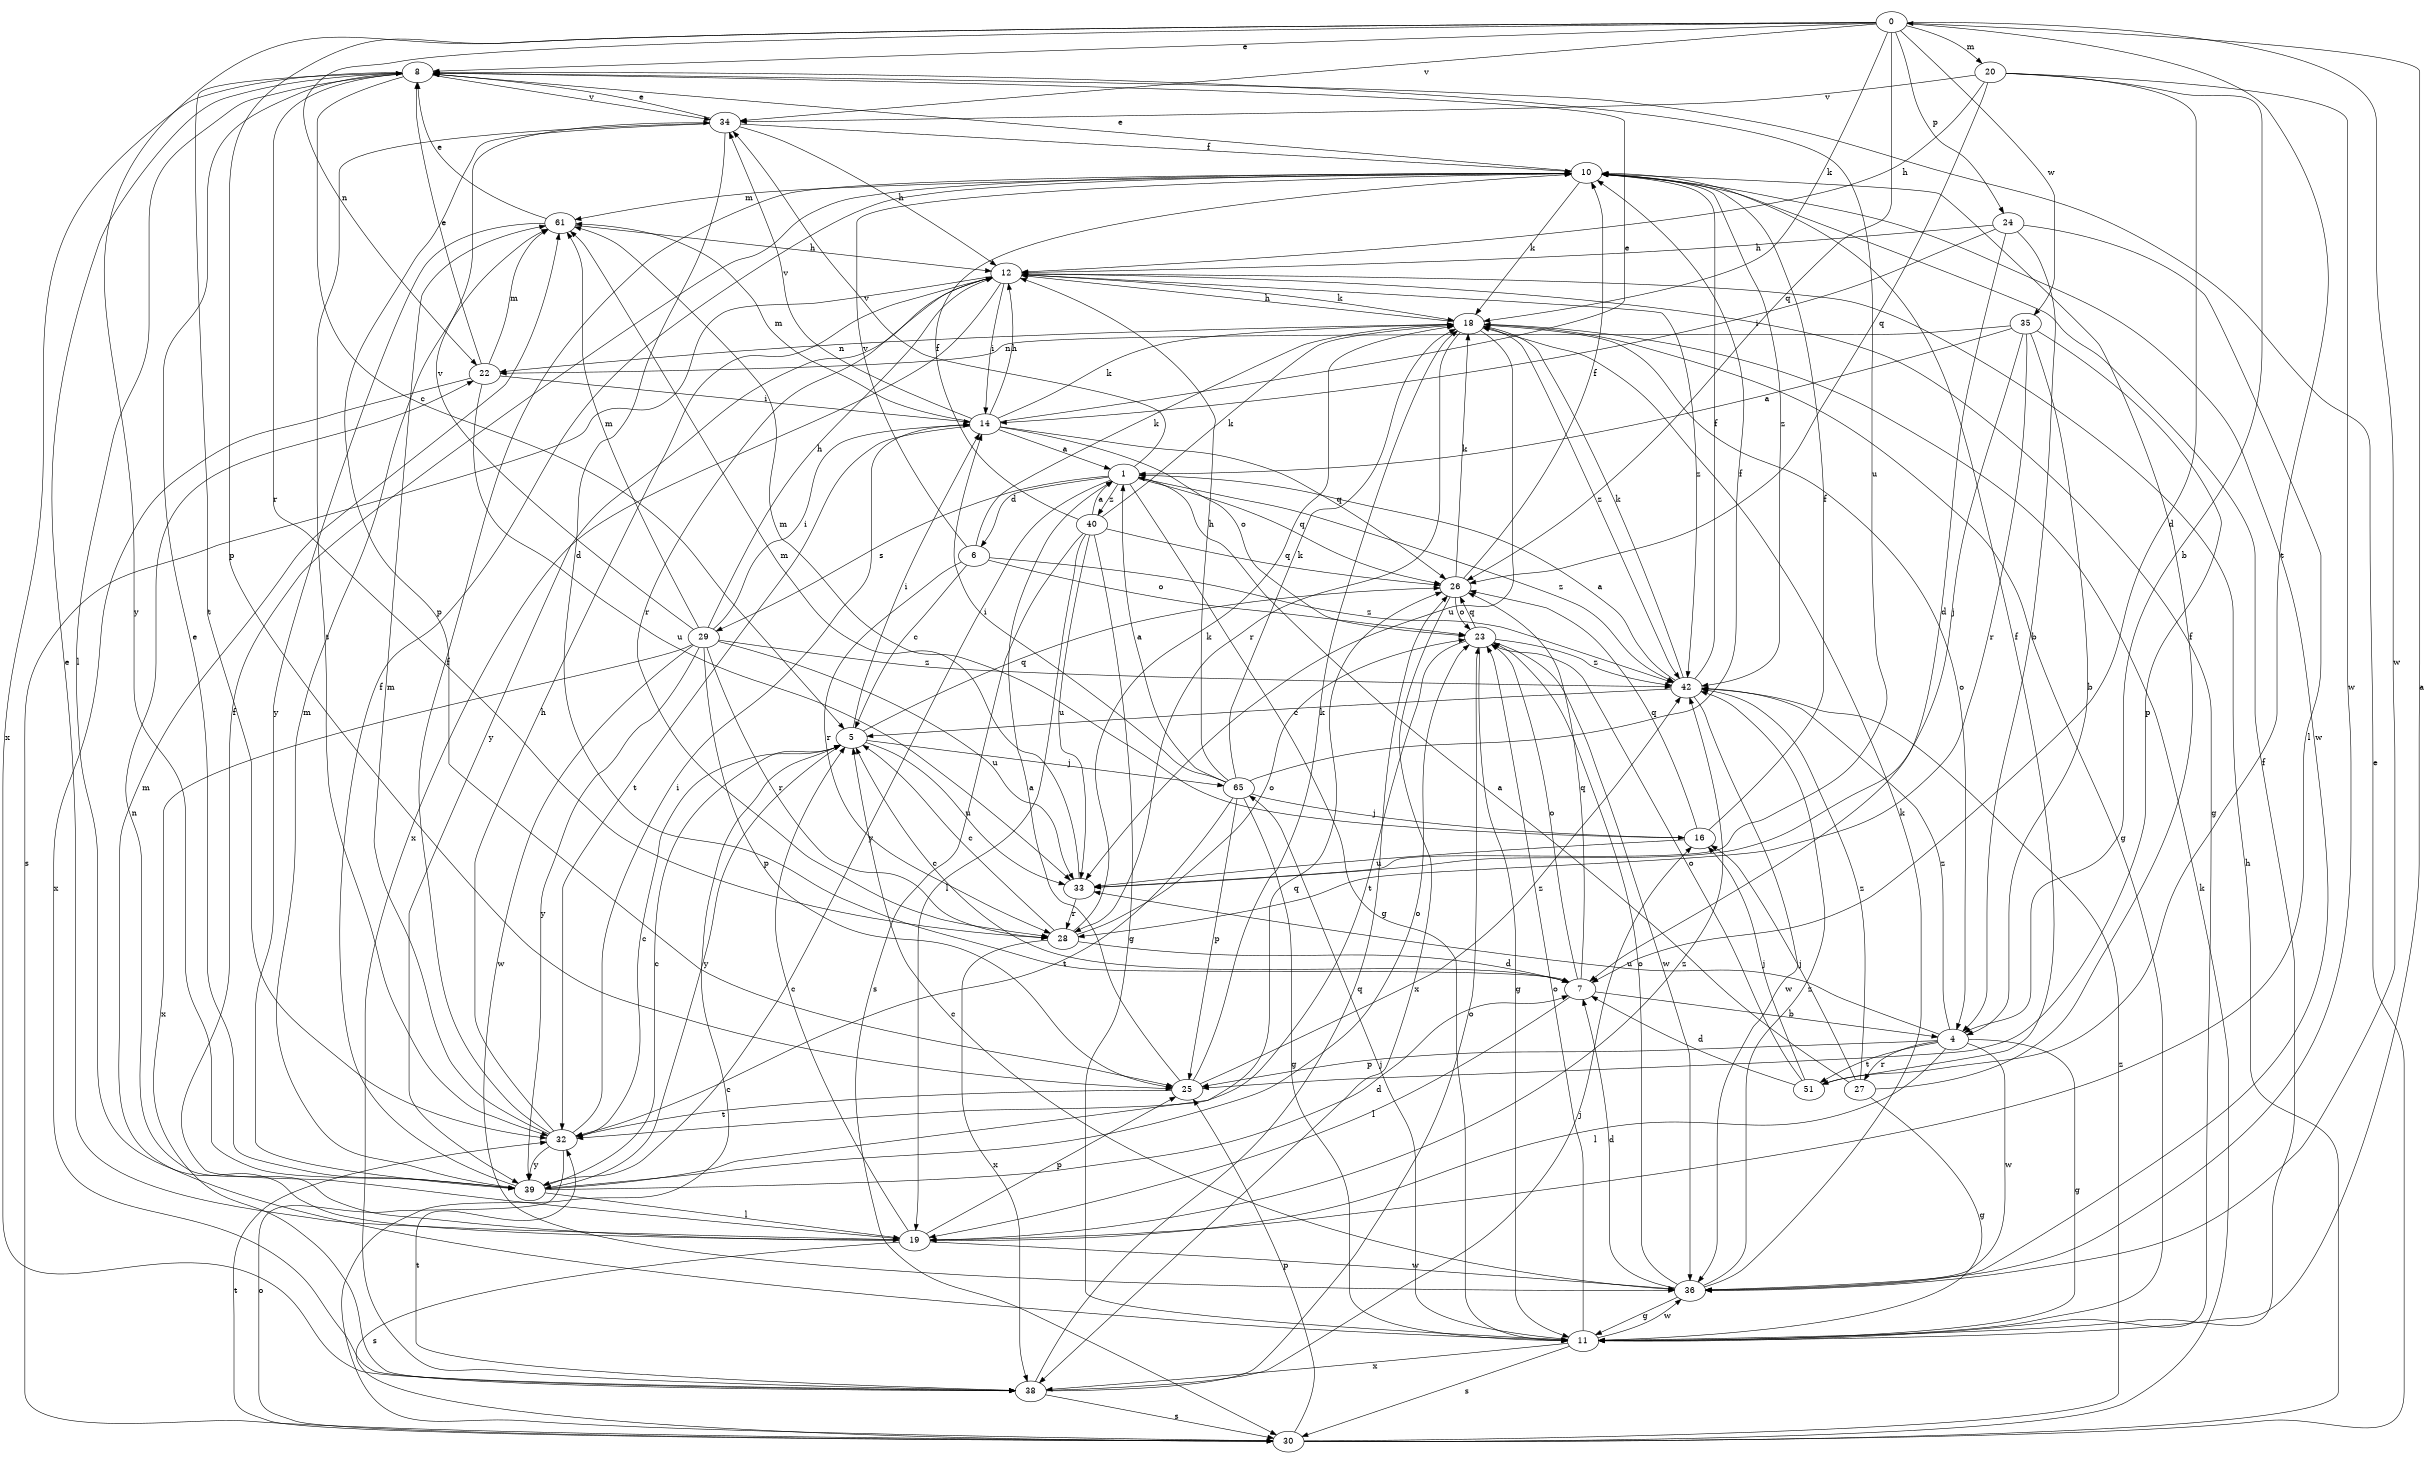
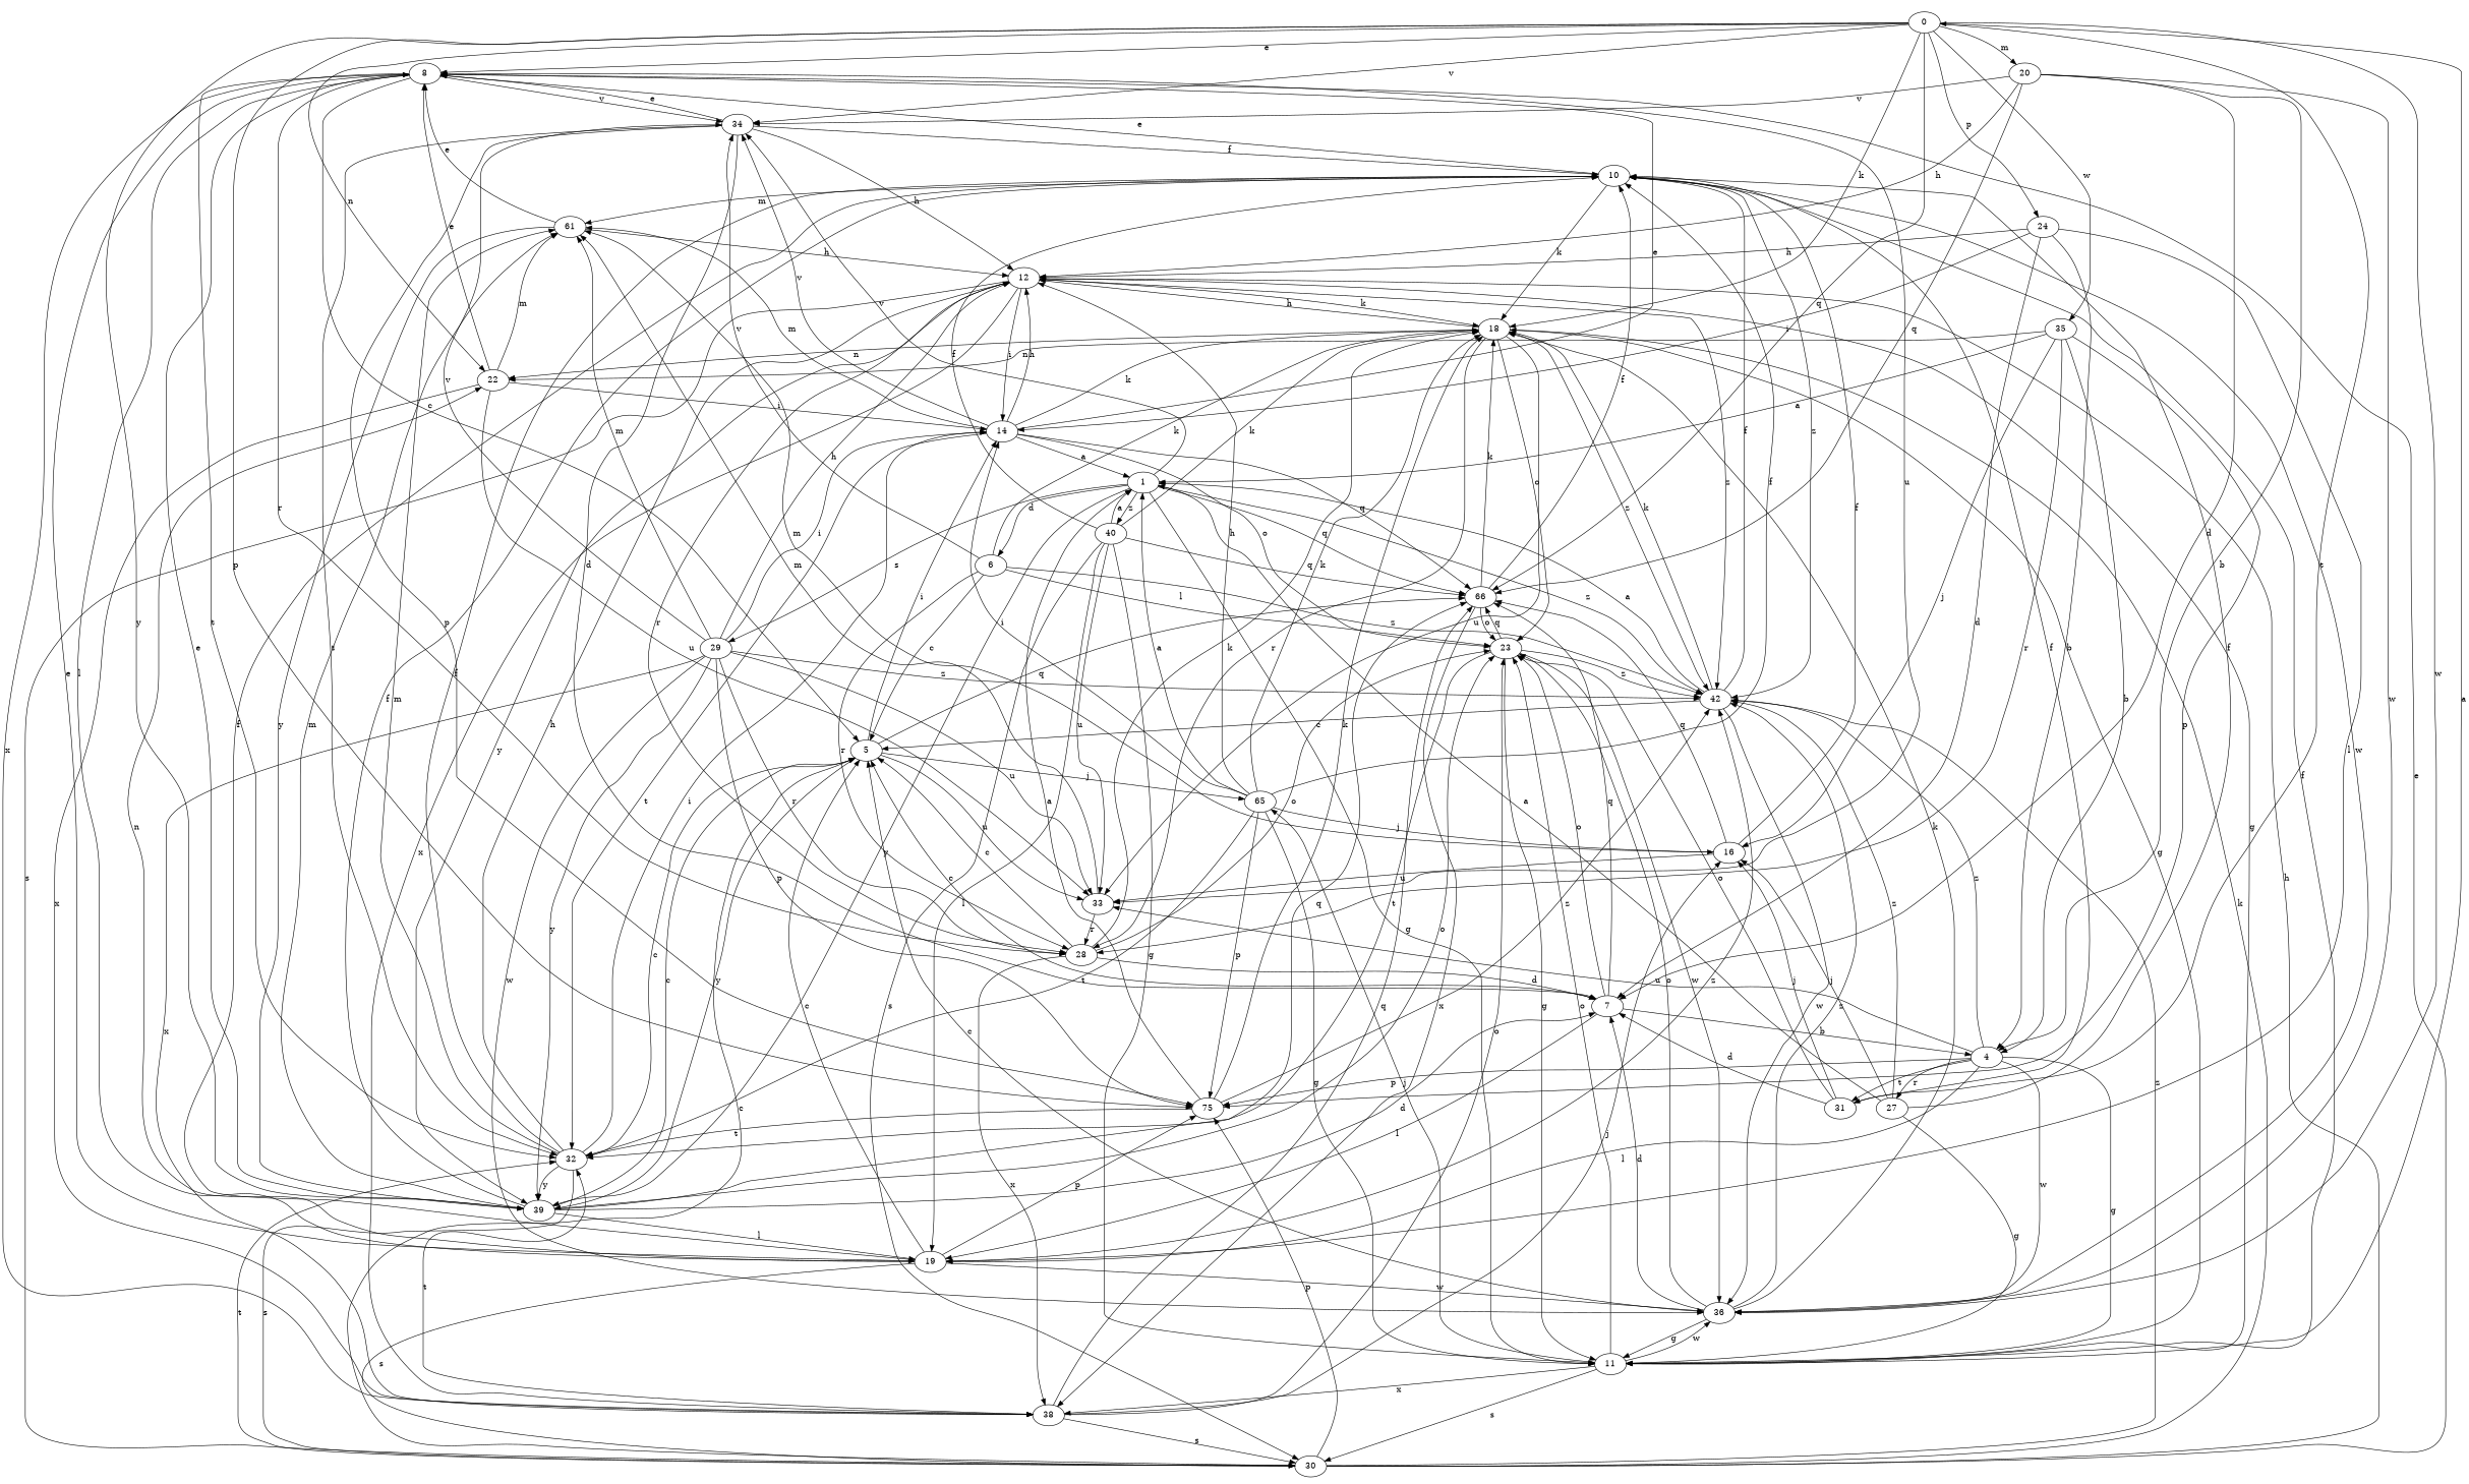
  strict digraph {
    0
    8
    18
    20
    22
    24
-   25
-   26
-   31 [label=51]
+   25 [label=75]
+   26 [label=66]
+   31
    34
    35
    36
    39
    19
    33
    5
    28
    32
    38
    11
    42
    23
    12
    4
    7
    14
    n27 [label=61]
    1
    10
    16
    6
    29
    40
    n34 [label=65]
    30
    27
    0 -> 8 [label=e]
    0 -> 18 [label=k]
    0 -> 20 [label=m]
    0 -> 22 [label=n]
    0 -> 24 [label=p]
    0 -> 25 [label=p]
    0 -> 26 [label=q]
    0 -> 31 [label=t]
    0 -> 34 [label=v]
    0 -> 35 [label=w]
    0 -> 36 [label=w]
    0 -> 39 [label=y]
    8 -> 34 [label=v]
    8 -> 19 [label=l]
    8 -> 33 [label=u]
    8 -> 5 [label=c]
    8 -> 28 [label=r]
    8 -> 32 [label=t]
    8 -> 38 [label=x]
    18 -> 22 [label=n]
    18 -> 33 [label=u]
    18 -> 28 [label=r]
    18 -> 11 [label=g]
    18 -> 42 [label=z]
-   18 -> 4 [label=o]
+   18 -> 23 [label=o]
    18 -> 12 [label=h]
    20 -> 26 [label=q]
    20 -> 34 [label=v]
    20 -> 36 [label=w]
    20 -> 12 [label=h]
    20 -> 4 [label=b]
    20 -> 7 [label=d]
    22 -> 8 [label=e]
    22 -> 33 [label=u]
    22 -> 38 [label=x]
    22 -> 14 [label=i]
    22 -> n27 [label=m]
    24 -> 19 [label=l]
    24 -> 12 [label=h]
    24 -> 4 [label=b]
    24 -> 7 [label=d]
    24 -> 14 [label=i]
    25 -> 18 [label=k]
    25 -> 32 [label=t]
    25 -> 42 [label=z]
    25 -> 1 [label=a]
    26 -> 18 [label=k]
    26 -> 38 [label=x]
    26 -> 23 [label=o]
    26 -> 10 [label=f]
    31 -> 23 [label=o]
    31 -> 7 [label=d]
    31 -> 10 [label=f]
    31 -> 16 [label=j]
    34 -> 8 [label=e]
    34 -> 25 [label=p]
    34 -> 32 [label=t]
    34 -> 12 [label=h]
    34 -> 7 [label=d]
    34 -> 10 [label=f]
    35 -> 22 [label=n]
    35 -> 25 [label=p]
    35 -> 28 [label=r]
    35 -> 4 [label=b]
    35 -> 1 [label=a]
-   35 -> 33 [label=j]
+   35 -> 16 [label=j]
    36 -> 18 [label=k]
    36 -> 5 [label=c]
    36 -> 11 [label=g]
    36 -> 42 [label=z]
    36 -> 23 [label=o]
    36 -> 7 [label=d]
    39 -> 8 [label=e]
    39 -> 26 [label=q]
    39 -> 19 [label=l]
    39 -> 5 [label=c]
    39 -> 23 [label=o]
    39 -> 7 [label=d]
    39 -> n27 [label=m]
    39 -> 10 [label=f]
    19 -> 8 [label=e]
    19 -> 22 [label=n]
    19 -> 25 [label=p]
    19 -> 36 [label=w]
    19 -> 5 [label=c]
    19 -> 42 [label=z]
    19 -> 10 [label=f]
    19 -> 30 [label=s]
    33 -> 28 [label=r]
    33 -> n27 [label=m]
    5 -> 26 [label=q]
    5 -> 39 [label=y]
    5 -> 33 [label=u]
    5 -> 14 [label=i]
    5 -> n34 [label=j]
    28 -> 18 [label=k]
    28 -> 5 [label=c]
    28 -> 38 [label=x]
    28 -> 23 [label=o]
    28 -> 7 [label=d]
    32 -> 39 [label=y]
    32 -> 5 [label=c]
    32 -> 12 [label=h]
    32 -> 14 [label=i]
    32 -> n27 [label=m]
    32 -> 10 [label=f]
-   32 -> 30 [label=o]
+   32 -> 30 [label=s]
    38 -> 26 [label=q]
    38 -> 32 [label=t]
    38 -> 23 [label=o]
    38 -> 16 [label=j]
    38 -> 30 [label=s]
    11 -> 0 [label=a]
    11 -> 36 [label=w]
    11 -> 38 [label=x]
    11 -> 23 [label=o]
-   11 -> n27 [label=m]
    11 -> 10 [label=f]
    11 -> n34 [label=j]
    11 -> 30 [label=s]
    42 -> 18 [label=k]
    42 -> 36 [label=w]
    42 -> 5 [label=c]
    42 -> 1 [label=a]
    42 -> 10 [label=f]
    23 -> 26 [label=q]
    23 -> 36 [label=w]
    23 -> 32 [label=t]
    23 -> 11 [label=g]
    23 -> 42 [label=z]
    12 -> 18 [label=k]
    12 -> 39 [label=y]
    12 -> 28 [label=r]
    12 -> 38 [label=x]
    12 -> 11 [label=g]
    12 -> 42 [label=z]
    12 -> 14 [label=i]
    12 -> 30 [label=s]
    4 -> 25 [label=p]
    4 -> 31 [label=t]
    4 -> 36 [label=w]
    4 -> 19 [label=l]
    4 -> 33 [label=u]
    4 -> 11 [label=g]
    4 -> 42 [label=z]
    4 -> 27 [label=r]
    7 -> 26 [label=q]
    7 -> 19 [label=l]
    7 -> 5 [label=c]
    7 -> 23 [label=o]
    7 -> 4 [label=b]
    14 -> 8 [label=e]
    14 -> 18 [label=k]
    14 -> 26 [label=q]
    14 -> 34 [label=v]
    14 -> 32 [label=t]
    14 -> 23 [label=o]
    14 -> 12 [label=h]
    14 -> n27 [label=m]
    14 -> 1 [label=a]
    n27 -> 8 [label=e]
    n27 -> 39 [label=y]
    n27 -> 12 [label=h]
    1 -> 26 [label=q]
    1 -> 34 [label=v]
    1 -> 39 [label=y]
    1 -> 11 [label=g]
    1 -> 42 [label=z]
    1 -> 6 [label=d]
    1 -> 29 [label=s]
    1 -> 40 [label=z]
    10 -> 8 [label=e]
    10 -> 18 [label=k]
    10 -> 36 [label=w]
    10 -> 42 [label=z]
    10 -> n27 [label=m]
    16 -> 26 [label=q]
    16 -> 33 [label=u]
    16 -> n27 [label=m]
    16 -> 10 [label=f]
    6 -> 18 [label=k]
-   6 -> 10 [label=v]
+   6 -> 34 [label=v]
    6 -> 5 [label=c]
    6 -> 28 [label=r]
    6 -> 42 [label=z]
-   6 -> 23 [label=o]
+   6 -> 23 [label=l]
    29 -> 25 [label=p]
    29 -> 34 [label=v]
    29 -> 36 [label=w]
    29 -> 39 [label=y]
    29 -> 33 [label=u]
    29 -> 28 [label=r]
    29 -> 38 [label=x]
    29 -> 42 [label=z]
    29 -> 12 [label=h]
    29 -> 14 [label=i]
    29 -> n27 [label=m]
    40 -> 18 [label=k]
    40 -> 26 [label=q]
    40 -> 19 [label=l]
    40 -> 33 [label=u]
    40 -> 11 [label=g]
    40 -> 1 [label=a]
    40 -> 10 [label=f]
    40 -> 30 [label=s]
    n34 -> 18 [label=k]
    n34 -> 25 [label=p]
    n34 -> 32 [label=t]
    n34 -> 11 [label=g]
    n34 -> 12 [label=h]
    n34 -> 14 [label=i]
    n34 -> 1 [label=a]
    n34 -> 10 [label=f]
    n34 -> 16 [label=j]
    30 -> 8 [label=e]
    30 -> 18 [label=k]
    30 -> 25 [label=p]
    30 -> 5 [label=c]
    30 -> 32 [label=t]
    30 -> 42 [label=z]
    30 -> 12 [label=h]
    27 -> 11 [label=g]
    27 -> 42 [label=z]
    27 -> 1 [label=a]
    27 -> 10 [label=f]
    27 -> 16 [label=j]
  }
